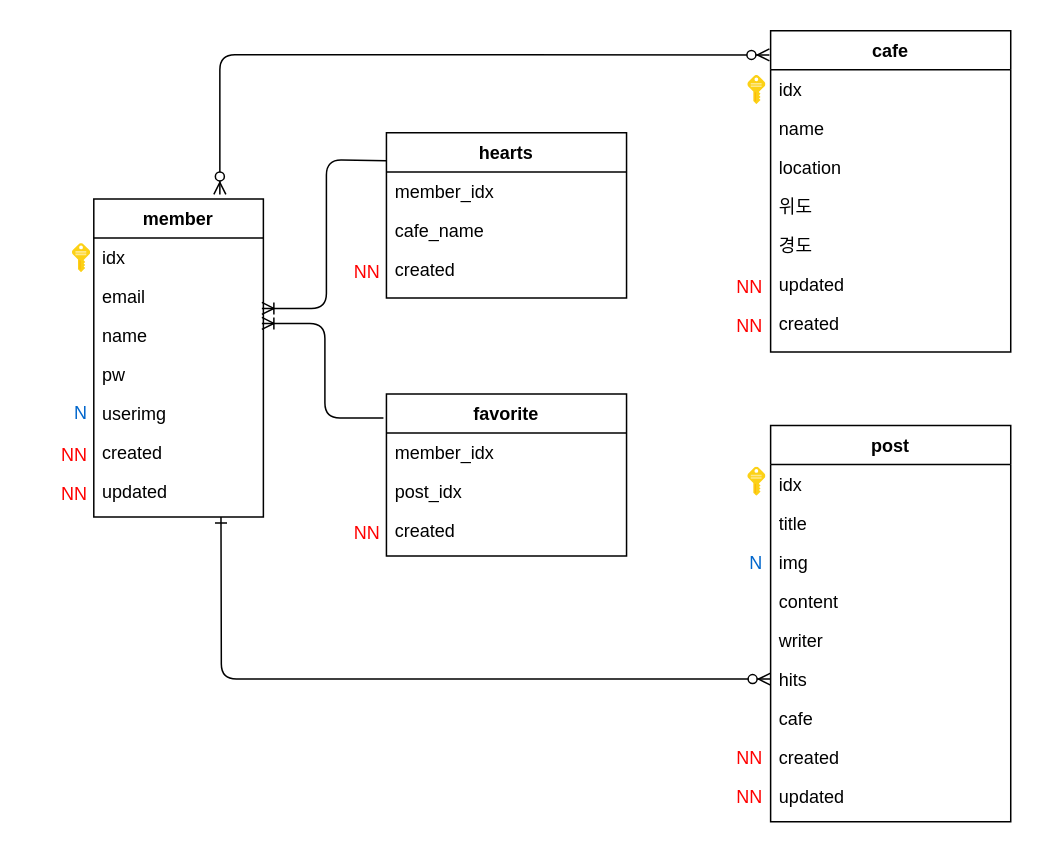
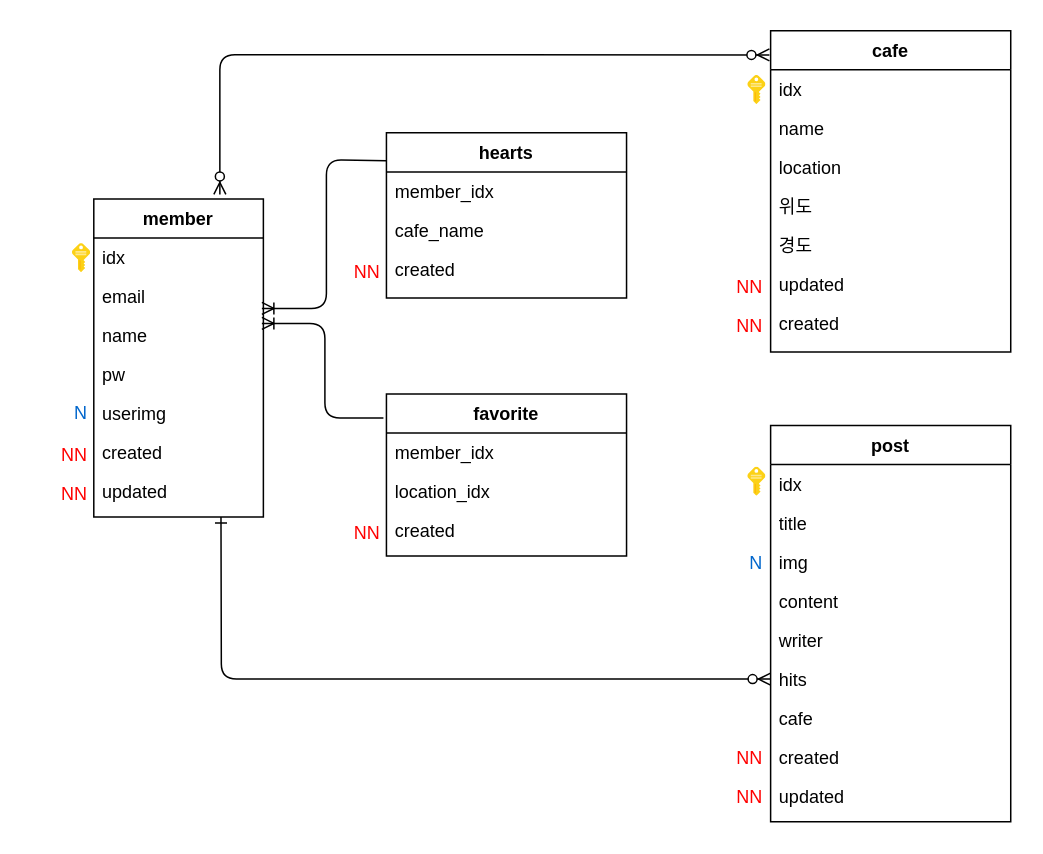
  <mxCell id="0" />
  <mxCell id="1" parent="0" />
  <mxCell id="2" value="member" style="swimlane;fontStyle=1;align=center;verticalAlign=top;childLayout=stackLayout;horizontal=1;startSize=26;horizontalStack=0;resizeParent=1;resizeLast=0;collapsible=1;marginBottom=0;shadow=0;strokeWidth=1;" parent="1" vertex="1"><mxGeometry x="62" y="132" width="113" height="212" as="geometry"><mxRectangle x="230" y="140" width="160" height="26" as="alternateBounds" /></mxGeometry></mxCell>
  <mxCell id="3" value="idx" style="text;align=left;verticalAlign=top;spacingLeft=4;spacingRight=4;overflow=hidden;rotatable=0;points=[[0,0.5],[1,0.5]];portConstraint=eastwest;" parent="2" vertex="1"><mxGeometry y="26" width="113" height="26" as="geometry" /></mxCell>
  <mxCell id="4" value="email" style="text;align=left;verticalAlign=top;spacingLeft=4;spacingRight=4;overflow=hidden;rotatable=0;points=[[0,0.5],[1,0.5]];portConstraint=eastwest;shadow=0;html=0;" parent="2" vertex="1"><mxGeometry y="52" width="113" height="26" as="geometry" /></mxCell>
  <mxCell id="5" value="name" style="text;align=left;verticalAlign=top;spacingLeft=4;spacingRight=4;overflow=hidden;rotatable=0;points=[[0,0.5],[1,0.5]];portConstraint=eastwest;shadow=0;html=0;" parent="2" vertex="1"><mxGeometry y="78" width="113" height="26" as="geometry" /></mxCell>
  <mxCell id="6" value="pw" style="text;align=left;verticalAlign=top;spacingLeft=4;spacingRight=4;overflow=hidden;rotatable=0;points=[[0,0.5],[1,0.5]];portConstraint=eastwest;shadow=0;html=0;" vertex="1" parent="2"><mxGeometry y="104" width="113" height="26" as="geometry" /></mxCell>
  <mxCell id="7" value="userimg" style="text;align=left;verticalAlign=top;spacingLeft=4;spacingRight=4;overflow=hidden;rotatable=0;points=[[0,0.5],[1,0.5]];portConstraint=eastwest;shadow=0;html=0;" vertex="1" parent="2"><mxGeometry y="130" width="113" height="26" as="geometry" /></mxCell>
  <mxCell id="8" value="created" style="text;align=left;verticalAlign=top;spacingLeft=4;spacingRight=4;overflow=hidden;rotatable=0;points=[[0,0.5],[1,0.5]];portConstraint=eastwest;" vertex="1" parent="2"><mxGeometry y="156" width="113" height="26" as="geometry" /></mxCell>
  <mxCell id="9" value="updated" style="text;align=left;verticalAlign=top;spacingLeft=4;spacingRight=4;overflow=hidden;rotatable=0;points=[[0,0.5],[1,0.5]];portConstraint=eastwest;" vertex="1" parent="2"><mxGeometry y="182" width="113" height="26" as="geometry" /></mxCell>
  <mxCell id="10" value="favorite" style="swimlane;fontStyle=1;align=center;verticalAlign=top;childLayout=stackLayout;horizontal=1;startSize=26;horizontalStack=0;resizeParent=1;resizeLast=0;collapsible=1;marginBottom=0;shadow=0;strokeWidth=1;" parent="1" vertex="1"><mxGeometry x="257" y="262" width="160" height="108" as="geometry"><mxRectangle x="130" y="380" width="160" height="26" as="alternateBounds" /></mxGeometry></mxCell>
  <mxCell id="11" value="member_idx" style="text;align=left;verticalAlign=top;spacingLeft=4;spacingRight=4;overflow=hidden;rotatable=0;points=[[0,0.5],[1,0.5]];portConstraint=eastwest;" parent="10" vertex="1"><mxGeometry y="26" width="160" height="26" as="geometry" /></mxCell>
- <mxCell id="12" value="post_idx" style="text;align=left;verticalAlign=top;spacingLeft=4;spacingRight=4;overflow=hidden;rotatable=0;points=[[0,0.5],[1,0.5]];portConstraint=eastwest;shadow=0;html=0;" parent="10" vertex="1"><mxGeometry y="52" width="160" height="26" as="geometry" /></mxCell>
+ <mxCell id="12" value="location_idx" style="text;align=left;verticalAlign=top;spacingLeft=4;spacingRight=4;overflow=hidden;rotatable=0;points=[[0,0.5],[1,0.5]];portConstraint=eastwest;shadow=0;html=0;" parent="10" vertex="1"><mxGeometry y="52" width="160" height="26" as="geometry" /></mxCell>
  <mxCell id="13" value="created" style="text;align=left;verticalAlign=top;spacingLeft=4;spacingRight=4;overflow=hidden;rotatable=0;points=[[0,0.5],[1,0.5]];portConstraint=eastwest;" vertex="1" parent="10"><mxGeometry y="78" width="160" height="26" as="geometry" /></mxCell>
  <mxCell id="14" value="hearts" style="swimlane;fontStyle=1;align=center;verticalAlign=top;childLayout=stackLayout;horizontal=1;startSize=26;horizontalStack=0;resizeParent=1;resizeLast=0;collapsible=1;marginBottom=0;shadow=0;strokeWidth=1;" parent="1" vertex="1"><mxGeometry x="257" y="88" width="160" height="110" as="geometry"><mxRectangle x="330" y="360" width="170" height="26" as="alternateBounds" /></mxGeometry></mxCell>
  <mxCell id="15" value="member_idx" style="text;align=left;verticalAlign=top;spacingLeft=4;spacingRight=4;overflow=hidden;rotatable=0;points=[[0,0.5],[1,0.5]];portConstraint=eastwest;" parent="14" vertex="1"><mxGeometry y="26" width="160" height="26" as="geometry" /></mxCell>
  <mxCell id="16" value="cafe_name" style="text;align=left;verticalAlign=top;spacingLeft=4;spacingRight=4;overflow=hidden;rotatable=0;points=[[0,0.5],[1,0.5]];portConstraint=eastwest;" vertex="1" parent="14"><mxGeometry y="52" width="160" height="26" as="geometry" /></mxCell>
  <mxCell id="17" value="created" style="text;align=left;verticalAlign=top;spacingLeft=4;spacingRight=4;overflow=hidden;rotatable=0;points=[[0,0.5],[1,0.5]];portConstraint=eastwest;" vertex="1" parent="14"><mxGeometry y="78" width="160" height="26" as="geometry" /></mxCell>
  <mxCell id="18" value="cafe" style="swimlane;fontStyle=1;align=center;verticalAlign=top;childLayout=stackLayout;horizontal=1;startSize=26;horizontalStack=0;resizeParent=1;resizeLast=0;collapsible=1;marginBottom=0;shadow=0;strokeWidth=1;" parent="1" vertex="1"><mxGeometry x="513" y="20" width="160" height="214" as="geometry"><mxRectangle x="550" y="140" width="160" height="26" as="alternateBounds" /></mxGeometry></mxCell>
  <mxCell id="19" value="idx" style="text;align=left;verticalAlign=top;spacingLeft=4;spacingRight=4;overflow=hidden;rotatable=0;points=[[0,0.5],[1,0.5]];portConstraint=eastwest;" parent="18" vertex="1"><mxGeometry y="26" width="160" height="26" as="geometry" /></mxCell>
  <mxCell id="20" value="name" style="text;align=left;verticalAlign=top;spacingLeft=4;spacingRight=4;overflow=hidden;rotatable=0;points=[[0,0.5],[1,0.5]];portConstraint=eastwest;shadow=0;html=0;" parent="18" vertex="1"><mxGeometry y="52" width="160" height="26" as="geometry" /></mxCell>
  <mxCell id="21" value="location" style="text;align=left;verticalAlign=top;spacingLeft=4;spacingRight=4;overflow=hidden;rotatable=0;points=[[0,0.5],[1,0.5]];portConstraint=eastwest;shadow=0;html=0;" parent="18" vertex="1"><mxGeometry y="78" width="160" height="26" as="geometry" /></mxCell>
  <mxCell id="22" value="위도" style="text;align=left;verticalAlign=top;spacingLeft=4;spacingRight=4;overflow=hidden;rotatable=0;points=[[0,0.5],[1,0.5]];portConstraint=eastwest;shadow=0;html=0;" parent="18" vertex="1"><mxGeometry y="104" width="160" height="26" as="geometry" /></mxCell>
  <mxCell id="23" value="경도" style="text;align=left;verticalAlign=top;spacingLeft=4;spacingRight=4;overflow=hidden;rotatable=0;points=[[0,0.5],[1,0.5]];portConstraint=eastwest;shadow=0;html=0;" parent="18" vertex="1"><mxGeometry y="130" width="160" height="26" as="geometry" /></mxCell>
  <mxCell id="24" value="updated" style="text;align=left;verticalAlign=top;spacingLeft=4;spacingRight=4;overflow=hidden;rotatable=0;points=[[0,0.5],[1,0.5]];portConstraint=eastwest;" vertex="1" parent="18"><mxGeometry y="156" width="160" height="26" as="geometry" /></mxCell>
  <mxCell id="25" value="created" style="text;align=left;verticalAlign=top;spacingLeft=4;spacingRight=4;overflow=hidden;rotatable=0;points=[[0,0.5],[1,0.5]];portConstraint=eastwest;" vertex="1" parent="18"><mxGeometry y="182" width="160" height="32" as="geometry" /></mxCell>
  <mxCell id="26" value="post" style="swimlane;fontStyle=1;align=center;verticalAlign=top;childLayout=stackLayout;horizontal=1;startSize=26;horizontalStack=0;resizeParent=1;resizeLast=0;collapsible=1;marginBottom=0;shadow=0;strokeWidth=1;" vertex="1" parent="1"><mxGeometry x="513" y="283" width="160" height="264" as="geometry"><mxRectangle x="550" y="140" width="160" height="26" as="alternateBounds" /></mxGeometry></mxCell>
  <mxCell id="27" value="idx" style="text;align=left;verticalAlign=top;spacingLeft=4;spacingRight=4;overflow=hidden;rotatable=0;points=[[0,0.5],[1,0.5]];portConstraint=eastwest;" vertex="1" parent="26"><mxGeometry y="26" width="160" height="26" as="geometry" /></mxCell>
  <mxCell id="28" value="title" style="text;align=left;verticalAlign=top;spacingLeft=4;spacingRight=4;overflow=hidden;rotatable=0;points=[[0,0.5],[1,0.5]];portConstraint=eastwest;shadow=0;html=0;" vertex="1" parent="26"><mxGeometry y="52" width="160" height="26" as="geometry" /></mxCell>
  <mxCell id="29" value="img" style="text;align=left;verticalAlign=top;spacingLeft=4;spacingRight=4;overflow=hidden;rotatable=0;points=[[0,0.5],[1,0.5]];portConstraint=eastwest;shadow=0;html=0;" vertex="1" parent="26"><mxGeometry y="78" width="160" height="26" as="geometry" /></mxCell>
  <mxCell id="30" value="content" style="text;align=left;verticalAlign=top;spacingLeft=4;spacingRight=4;overflow=hidden;rotatable=0;points=[[0,0.5],[1,0.5]];portConstraint=eastwest;shadow=0;html=0;" vertex="1" parent="26"><mxGeometry y="104" width="160" height="26" as="geometry" /></mxCell>
  <mxCell id="31" value="writer" style="text;align=left;verticalAlign=top;spacingLeft=4;spacingRight=4;overflow=hidden;rotatable=0;points=[[0,0.5],[1,0.5]];portConstraint=eastwest;shadow=0;html=0;" vertex="1" parent="26"><mxGeometry y="130" width="160" height="26" as="geometry" /></mxCell>
  <mxCell id="32" value="hits" style="text;align=left;verticalAlign=top;spacingLeft=4;spacingRight=4;overflow=hidden;rotatable=0;points=[[0,0.5],[1,0.5]];portConstraint=eastwest;" vertex="1" parent="26"><mxGeometry y="156" width="160" height="26" as="geometry" /></mxCell>
  <mxCell id="33" value="cafe" style="text;align=left;verticalAlign=top;spacingLeft=4;spacingRight=4;overflow=hidden;rotatable=0;points=[[0,0.5],[1,0.5]];portConstraint=eastwest;" vertex="1" parent="26"><mxGeometry y="182" width="160" height="26" as="geometry" /></mxCell>
  <mxCell id="34" value="created" style="text;align=left;verticalAlign=top;spacingLeft=4;spacingRight=4;overflow=hidden;rotatable=0;points=[[0,0.5],[1,0.5]];portConstraint=eastwest;" vertex="1" parent="26"><mxGeometry y="208" width="160" height="26" as="geometry" /></mxCell>
  <mxCell id="35" value="updated" style="text;align=left;verticalAlign=top;spacingLeft=4;spacingRight=4;overflow=hidden;rotatable=0;points=[[0,0.5],[1,0.5]];portConstraint=eastwest;" vertex="1" parent="26"><mxGeometry y="234" width="160" height="26" as="geometry" /></mxCell>
  <mxCell id="36" value="" style="endArrow=none;startArrow=ERoneToMany;html=1;startFill=0;endFill=0;entryX=0;entryY=0.169;entryDx=0;entryDy=0;entryPerimeter=0;" edge="1" parent="1" target="14"><mxGeometry width="50" height="50" relative="1" as="geometry"><mxPoint x="174" y="205" as="sourcePoint" /><mxPoint x="326" y="227" as="targetPoint" /><Array as="points"><mxPoint x="217" y="205" /><mxPoint x="217" y="106" /></Array></mxGeometry></mxCell>
  <mxCell id="37" value="" style="endArrow=none;startArrow=ERoneToMany;html=1;startFill=0;endFill=0;" edge="1" parent="1"><mxGeometry width="50" height="50" relative="1" as="geometry"><mxPoint x="174" y="215" as="sourcePoint" /><mxPoint x="255" y="278" as="targetPoint" /><Array as="points"><mxPoint x="216" y="215" /><mxPoint x="216" y="278" /></Array></mxGeometry></mxCell>
  <mxCell id="38" style="edgeStyle=none;orthogonalLoop=1;jettySize=auto;html=1;exitX=0.75;exitY=0;exitDx=0;exitDy=0;startArrow=ERone;startFill=0;endArrow=ERone;endFill=0;" edge="1" parent="1" source="2" target="2"><mxGeometry relative="1" as="geometry" /></mxCell>
  <mxCell id="39" value="" style="endArrow=ERzeroToMany;startArrow=ERzeroToMany;html=1;entryX=-0.005;entryY=0.075;entryDx=0;entryDy=0;entryPerimeter=0;startFill=1;endFill=1;" edge="1" parent="1" target="18"><mxGeometry width="50" height="50" relative="1" as="geometry"><mxPoint x="146" y="129" as="sourcePoint" /><mxPoint x="357" y="-23" as="targetPoint" /><Array as="points"><mxPoint x="146" y="36" /></Array></mxGeometry></mxCell>
  <mxCell id="40" value="" style="endArrow=ERzeroToMany;startArrow=ERone;html=1;entryX=0;entryY=0.5;entryDx=0;entryDy=0;startFill=0;endFill=1;exitX=0.75;exitY=1;exitDx=0;exitDy=0;dashed=0;" edge="1" parent="1" source="2" target="32"><mxGeometry width="50" height="50" relative="1" as="geometry"><mxPoint x="153.8" y="564" as="sourcePoint" /><mxPoint x="513" y="471.2" as="targetPoint" /><Array as="points"><mxPoint x="147" y="452" /></Array></mxGeometry></mxCell>
  <mxCell id="41" value="" style="aspect=fixed;html=1;points=[];align=center;image;fontSize=12;image=img/lib/mscae/Key.svg;" vertex="1" parent="1"><mxGeometry x="48" y="162" width="12" height="19.35" as="geometry" /></mxCell>
  <mxCell id="42" value="" style="aspect=fixed;html=1;points=[];align=center;image;fontSize=12;image=img/lib/mscae/Key.svg;" vertex="1" parent="1"><mxGeometry x="498" y="311" width="12" height="19.35" as="geometry" /></mxCell>
  <mxCell id="43" value="" style="aspect=fixed;html=1;points=[];align=center;image;fontSize=12;image=img/lib/mscae/Key.svg;" vertex="1" parent="1"><mxGeometry x="498" y="50" width="12" height="19.35" as="geometry" /></mxCell>
  <mxCell id="44" value="" style="shape=image;html=1;verticalAlign=top;verticalLabelPosition=bottom;labelBackgroundColor=#ffffff;imageAspect=0;aspect=fixed;image=https://cdn4.iconfinder.com/data/icons/general-office/91/General_Office_31-128.png" vertex="1" parent="1"><mxGeometry x="235" y="117" width="20" height="20" as="geometry" /></mxCell>
  <mxCell id="45" value="" style="shape=image;html=1;verticalAlign=top;verticalLabelPosition=bottom;labelBackgroundColor=#ffffff;imageAspect=0;aspect=fixed;image=https://cdn4.iconfinder.com/data/icons/general-office/91/General_Office_31-128.png" vertex="1" parent="1"><mxGeometry x="235" y="144" width="20" height="20" as="geometry" /></mxCell>
  <mxCell id="46" value="" style="shape=image;html=1;verticalAlign=top;verticalLabelPosition=bottom;labelBackgroundColor=#ffffff;imageAspect=0;aspect=fixed;image=https://cdn4.iconfinder.com/data/icons/general-office/91/General_Office_31-128.png" vertex="1" parent="1"><mxGeometry x="235" y="293" width="20" height="20" as="geometry" /></mxCell>
  <mxCell id="47" value="" style="shape=image;html=1;verticalAlign=top;verticalLabelPosition=bottom;labelBackgroundColor=#ffffff;imageAspect=0;aspect=fixed;image=https://cdn4.iconfinder.com/data/icons/general-office/91/General_Office_31-128.png" vertex="1" parent="1"><mxGeometry x="235" y="319" width="20" height="20" as="geometry" /></mxCell>
  <mxCell id="48" value="" style="shape=image;html=1;verticalAlign=top;verticalLabelPosition=bottom;labelBackgroundColor=#ffffff;imageAspect=0;aspect=fixed;image=https://cdn4.iconfinder.com/data/icons/general-office/91/General_Office_31-128.png" vertex="1" parent="1"><mxGeometry x="490" y="417" width="20" height="20" as="geometry" /></mxCell>
  <mxCell id="49" value="" style="shape=image;html=1;verticalAlign=top;verticalLabelPosition=bottom;labelBackgroundColor=#ffffff;imageAspect=0;aspect=fixed;image=https://cdn4.iconfinder.com/data/icons/general-office/91/General_Office_31-128.png" vertex="1" parent="1"><mxGeometry x="491" y="469" width="20" height="20" as="geometry" /></mxCell>
  <mxCell id="50" value="&lt;font color=&quot;#0066cc&quot;&gt;N&lt;/font&gt;" style="text;html=1;strokeColor=none;fillColor=none;align=right;verticalAlign=middle;whiteSpace=wrap;rounded=0;" vertex="1" parent="1"><mxGeometry x="20" y="265" width="40" height="20" as="geometry" /></mxCell>
  <mxCell id="51" value="&lt;font color=&quot;#ff0000&quot;&gt;NN&lt;/font&gt;" style="text;html=1;strokeColor=none;fillColor=none;align=right;verticalAlign=middle;whiteSpace=wrap;rounded=0;" vertex="1" parent="1"><mxGeometry x="20" y="319" width="40" height="20" as="geometry" /></mxCell>
  <mxCell id="52" value="&lt;font color=&quot;#ff0000&quot;&gt;NN&lt;/font&gt;" style="text;html=1;strokeColor=none;fillColor=none;align=right;verticalAlign=middle;whiteSpace=wrap;rounded=0;" vertex="1" parent="1"><mxGeometry x="215" y="345" width="40" height="20" as="geometry" /></mxCell>
  <mxCell id="53" value="&lt;font color=&quot;#0066cc&quot;&gt;N&lt;/font&gt;" style="text;html=1;strokeColor=none;fillColor=none;align=right;verticalAlign=middle;whiteSpace=wrap;rounded=0;" vertex="1" parent="1"><mxGeometry x="470" y="365" width="40" height="20" as="geometry" /></mxCell>
  <mxCell id="54" value="&lt;font color=&quot;#ff0000&quot;&gt;NN&lt;/font&gt;" style="text;html=1;strokeColor=none;fillColor=none;align=right;verticalAlign=middle;whiteSpace=wrap;rounded=0;" vertex="1" parent="1"><mxGeometry x="20" y="293" width="40" height="20" as="geometry" /></mxCell>
  <mxCell id="55" value="&lt;font color=&quot;#ff0000&quot;&gt;NN&lt;/font&gt;" style="text;html=1;strokeColor=none;fillColor=none;align=right;verticalAlign=middle;whiteSpace=wrap;rounded=0;" vertex="1" parent="1"><mxGeometry x="470" y="207.35" width="40" height="20" as="geometry" /></mxCell>
  <mxCell id="56" value="&lt;font color=&quot;#ff0000&quot;&gt;NN&lt;/font&gt;" style="text;html=1;strokeColor=none;fillColor=none;align=right;verticalAlign=middle;whiteSpace=wrap;rounded=0;" vertex="1" parent="1"><mxGeometry x="470" y="181.35" width="40" height="20" as="geometry" /></mxCell>
  <mxCell id="57" value="&lt;font color=&quot;#ff0000&quot;&gt;NN&lt;/font&gt;" style="text;html=1;strokeColor=none;fillColor=none;align=right;verticalAlign=middle;whiteSpace=wrap;rounded=0;" vertex="1" parent="1"><mxGeometry x="470" y="521" width="40" height="20" as="geometry" /></mxCell>
  <mxCell id="58" value="&lt;font color=&quot;#ff0000&quot;&gt;NN&lt;/font&gt;" style="text;html=1;strokeColor=none;fillColor=none;align=right;verticalAlign=middle;whiteSpace=wrap;rounded=0;" vertex="1" parent="1"><mxGeometry x="470" y="495" width="40" height="20" as="geometry" /></mxCell>
  <mxCell id="59" value="&lt;font color=&quot;#ff0000&quot;&gt;NN&lt;/font&gt;" style="text;html=1;strokeColor=none;fillColor=none;align=right;verticalAlign=middle;whiteSpace=wrap;rounded=0;" vertex="1" parent="1"><mxGeometry x="215" y="171" width="40" height="20" as="geometry" /></mxCell>
